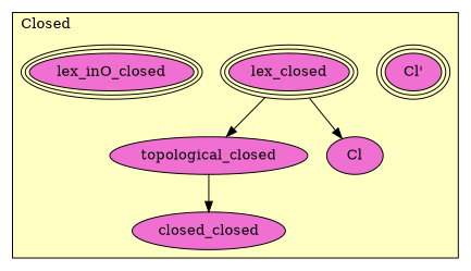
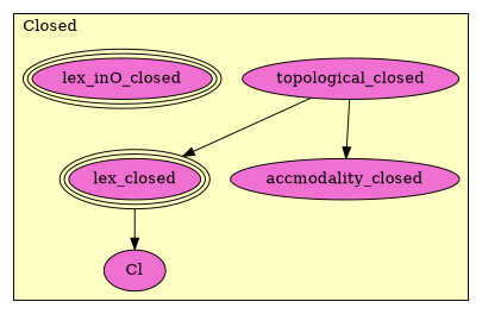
  digraph {
    node [fillcolor="#F070D1" style=filled]
-   n1 [label="Cl'" peripheries=3]
    n2 [label=lex_closed peripheries=3]
    n3 [label=topological_closed]
-   n4 [label=closed_closed]
+   n4 [label=accmodality_closed]
    n5 [label=Cl]
    n6 [label=lex_inO_closed peripheries=3]
    subgraph cluster_1 {
      fillcolor="#FFFFC3"
      label=Closed
      labeljust=l
      style=filled
-     n1
      n2
      n3
      n4
      n5
      n6
    }
-   n2 -> n3
+   n3 -> n2
    n2 -> n5
    n3 -> n4
  }
